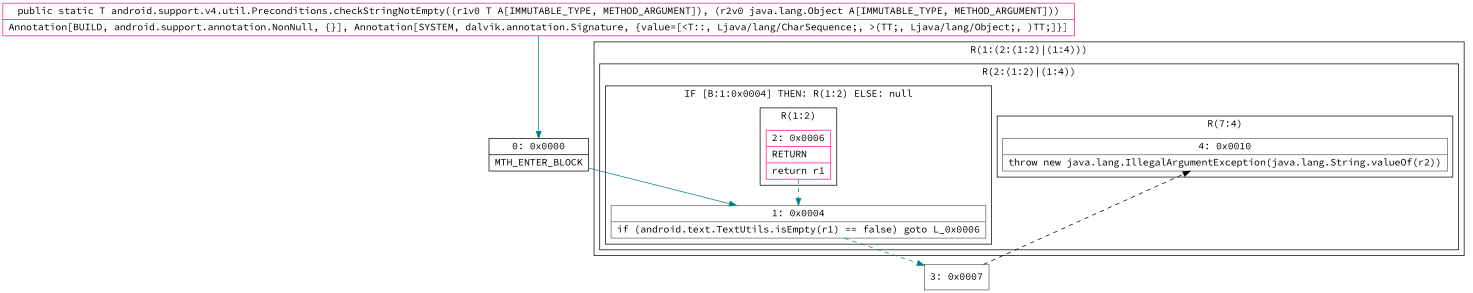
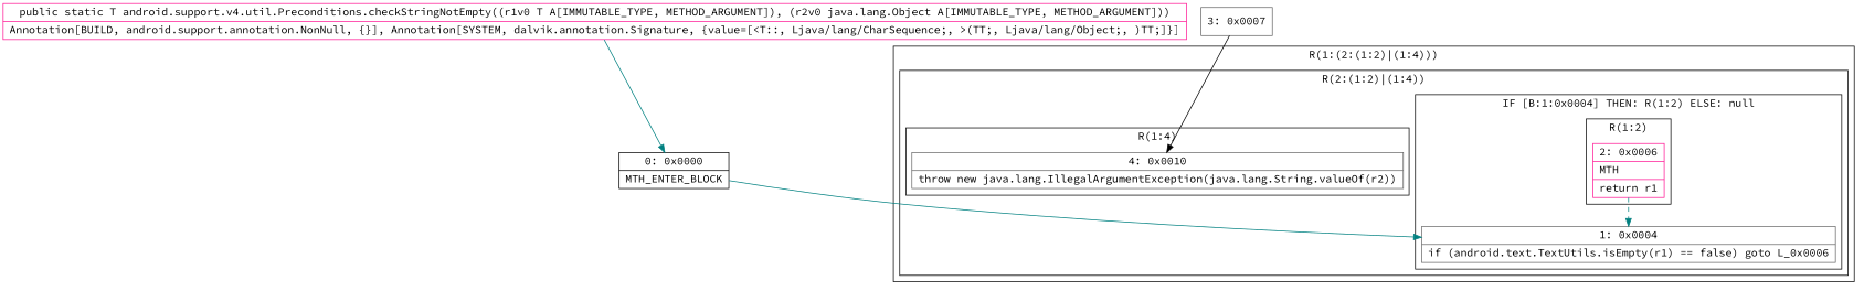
  digraph {
    fontname="Source Code Pro"
    node [color=gray40 fontname="Source Code Pro" shape=record]
    edge [color=teal fontname="Source Code Pro" style=dashed]
-   n1 [color=deeppink label="{2\:\ 0x0006|RETURN\l|return r1\l}"]
+   n1 [color=deeppink label="{2\:\ 0x0006|MTH\l|return r1\l}"]
    n2 [label="{1\:\ 0x0004|if (android.text.TextUtils.isEmpty(r1) == false) goto L_0x0006\l}"]
    n3 [label="{4\:\ 0x0010|throw new java.lang.IllegalArgumentException(java.lang.String.valueOf(r2))\l}"]
    n4 [label="{3\:\ 0x0007}"]
    n5 [color=black label="{0\:\ 0x0000|MTH_ENTER_BLOCK\l}"]
    n6 [color=deeppink label="{public static T android.support.v4.util.Preconditions.checkStringNotEmpty((r1v0 T A[IMMUTABLE_TYPE, METHOD_ARGUMENT]), (r2v0 java.lang.Object A[IMMUTABLE_TYPE, METHOD_ARGUMENT]))  | Annotation[BUILD, android.support.annotation.NonNull, \{\}], Annotation[SYSTEM, dalvik.annotation.Signature, \{value=[\<T::, Ljava\/lang\/CharSequence;, \>(TT;, Ljava\/lang\/Object;, )TT;]\}]\l}"]
    subgraph cluster_1 {
      label="R(1:(2:(1:2)|(1:4)))"
      subgraph cluster_2 {
        label="R(2:(1:2)|(1:4))"
        subgraph cluster_3 {
          label="IF [B:1:0x0004] THEN: R(1:2) ELSE: null"
          n2
          subgraph cluster_4 {
            label="R(1:2)"
            n1
          }
        }
        subgraph cluster_5 {
-         label="R(7:4)"
+         label="R(1:4)"
          n3
        }
      }
    }
    n1 -> n2
-   n2 -> n4
-   n4 -> n3 [color=black]
+   n4 -> n3 [color=black style=solid]
    n5 -> n2 [style=solid]
    n6 -> n5 [style=solid]
  }
